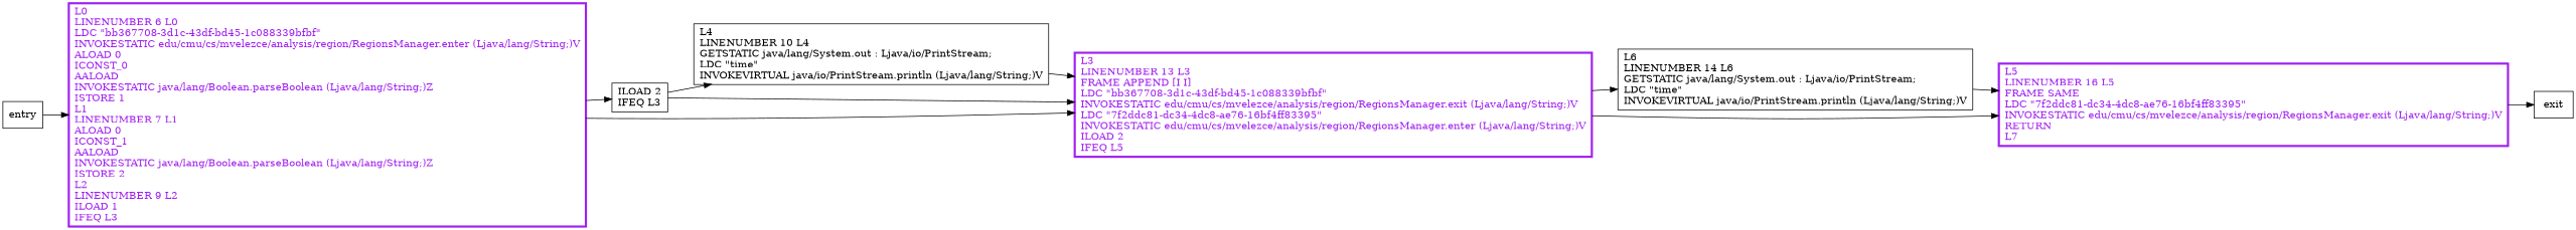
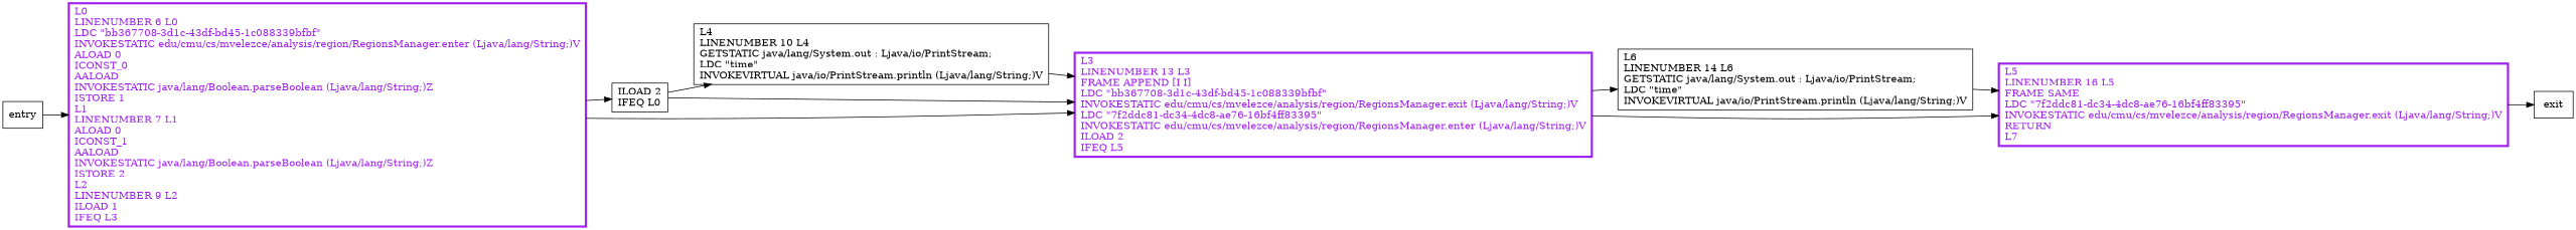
  digraph {
    rankdir=LR
    node [shape=record]
-   n1 [label="ILOAD 2\lIFEQ L3\l"]
+   n1 [label="ILOAD 2\lIFEQ L0\l"]
    n2 [label="L4\lLINENUMBER 10 L4\lGETSTATIC java/lang/System.out : Ljava/io/PrintStream;\lLDC \"time\"\lINVOKEVIRTUAL java/io/PrintStream.println (Ljava/lang/String;)V\l"]
    n3 [color=purple fontcolor=purple label="L3\lLINENUMBER 13 L3\lFRAME APPEND [I I]\lLDC \"bb367708-3d1c-43df-bd45-1c088339bfbf\"\lINVOKESTATIC edu/cmu/cs/mvelezce/analysis/region/RegionsManager.exit (Ljava/lang/String;)V\lLDC \"7f2ddc81-dc34-4dc8-ae76-16bf4ff83395\"\lINVOKESTATIC edu/cmu/cs/mvelezce/analysis/region/RegionsManager.enter (Ljava/lang/String;)V\lILOAD 2\lIFEQ L5\l" penwidth=3]
    n4 [label="L6\lLINENUMBER 14 L6\lGETSTATIC java/lang/System.out : Ljava/io/PrintStream;\lLDC \"time\"\lINVOKEVIRTUAL java/io/PrintStream.println (Ljava/lang/String;)V\l"]
    n5 [color=purple fontcolor=purple label="L5\lLINENUMBER 16 L5\lFRAME SAME\lLDC \"7f2ddc81-dc34-4dc8-ae76-16bf4ff83395\"\lINVOKESTATIC edu/cmu/cs/mvelezce/analysis/region/RegionsManager.exit (Ljava/lang/String;)V\lRETURN\lL7\l" penwidth=3]
    exit
    n7 [color=purple fontcolor=purple label="L0\lLINENUMBER 6 L0\lLDC \"bb367708-3d1c-43df-bd45-1c088339bfbf\"\lINVOKESTATIC edu/cmu/cs/mvelezce/analysis/region/RegionsManager.enter (Ljava/lang/String;)V\lALOAD 0\lICONST_0\lAALOAD\lINVOKESTATIC java/lang/Boolean.parseBoolean (Ljava/lang/String;)Z\lISTORE 1\lL1\lLINENUMBER 7 L1\lALOAD 0\lICONST_1\lAALOAD\lINVOKESTATIC java/lang/Boolean.parseBoolean (Ljava/lang/String;)Z\lISTORE 2\lL2\lLINENUMBER 9 L2\lILOAD 1\lIFEQ L3\l" penwidth=3]
    entry
    n1 -> n2
    n1 -> n3
    n2 -> n3
    n3 -> n4
    n3 -> n5
    n4 -> n5
    n5 -> exit
    n7 -> n1
    n7 -> n3
    entry -> n7
  }
